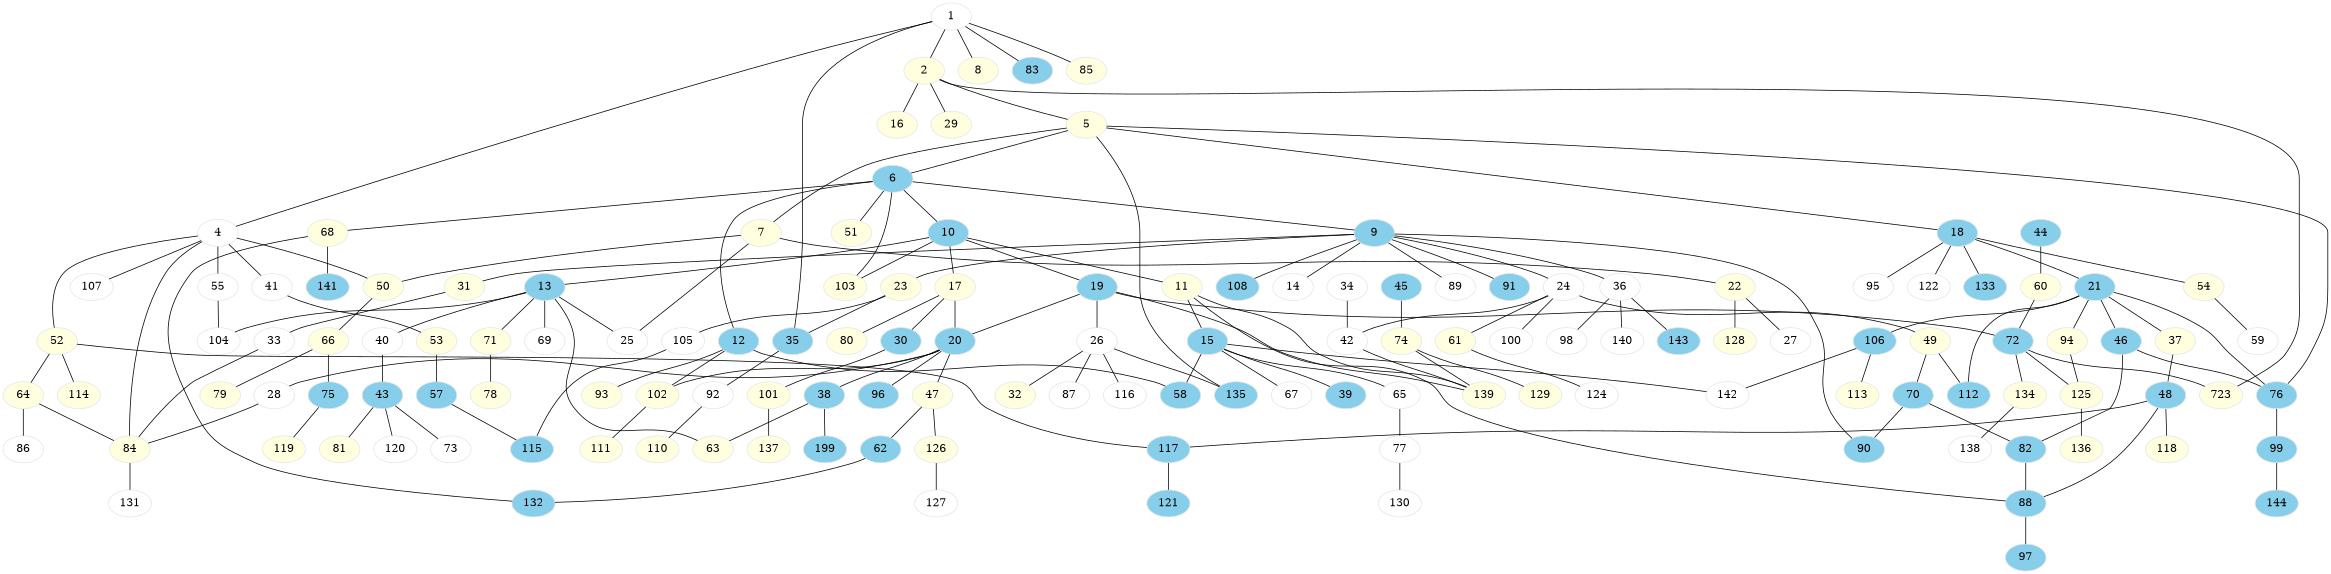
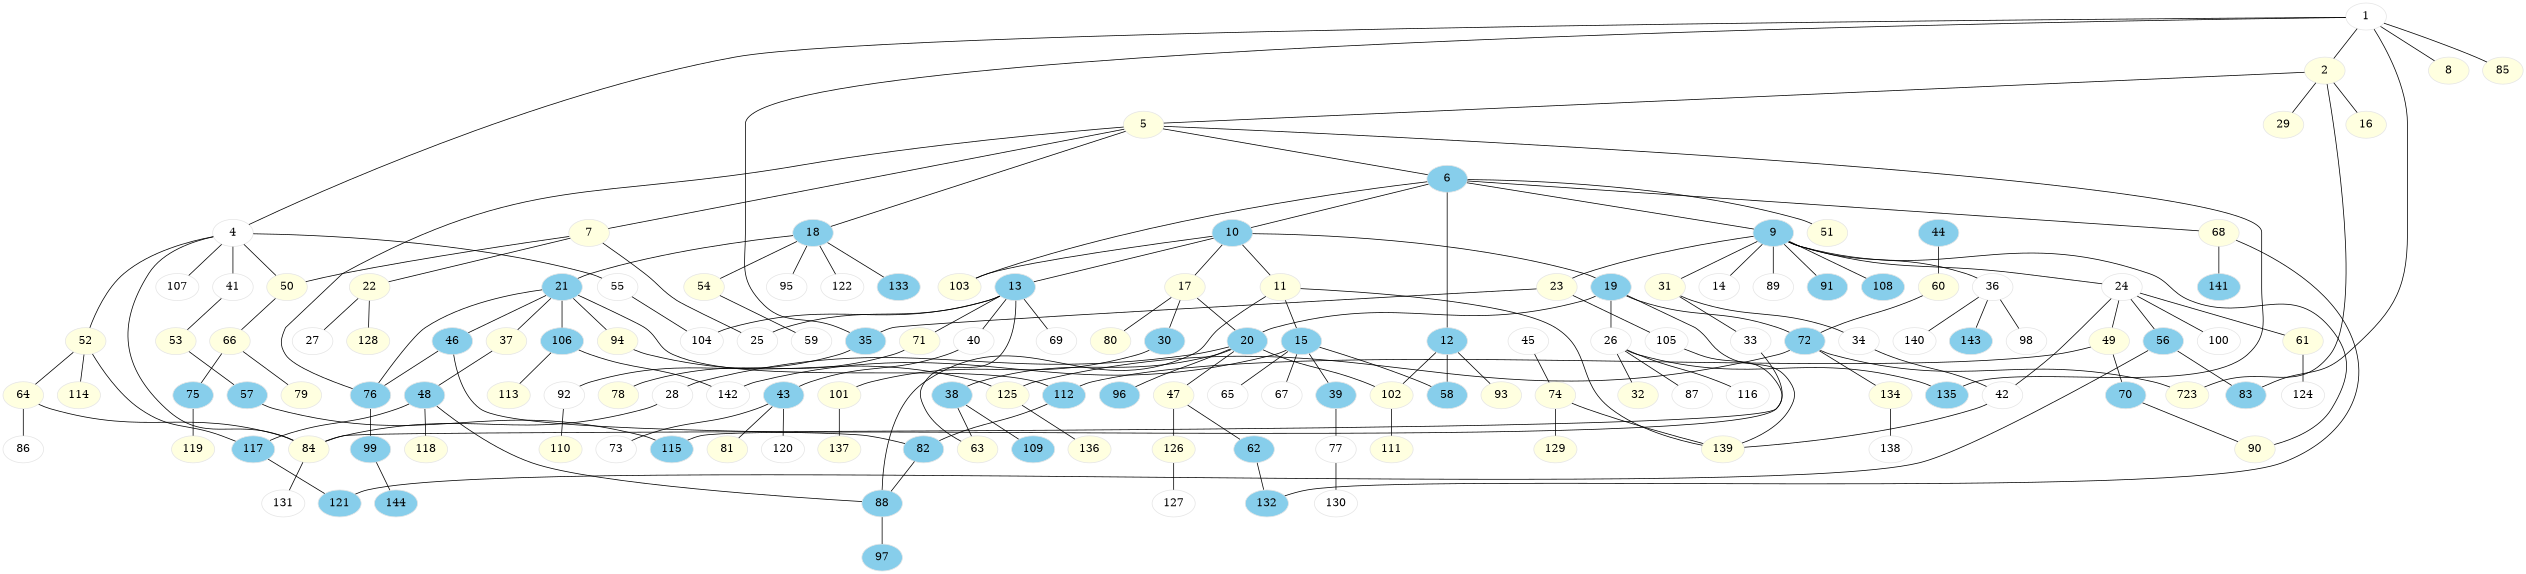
  graph {
    node [color=gray90 fillcolor=lightyellow style=filled]
    1 [fillcolor=white]
    2
    4 [fillcolor=white]
    8
    35 [fillcolor=skyblue]
    83 [fillcolor=skyblue]
    85
    5
    16
    29
    n11 [label=723]
    41 [fillcolor=white]
    50
    52
    55 [fillcolor=white]
    84
    107 [fillcolor=white]
    92 [fillcolor=white]
    6 [fillcolor=skyblue]
    7
    18 [fillcolor=skyblue]
    76 [fillcolor=skyblue]
    135 [fillcolor=skyblue]
    44 [fillcolor=skyblue]
    60
-   45 [fillcolor=skyblue]
+   45 [fillcolor=white]
    74
    53
    66
    117 [fillcolor=skyblue]
    64
    114
    104 [fillcolor=white]
    131 [fillcolor=white]
    9 [fillcolor=skyblue]
    10 [fillcolor=skyblue]
    12 [fillcolor=skyblue]
    51
    68
    103
    22
    25 [fillcolor=white]
    21 [fillcolor=skyblue]
    54
    95 [fillcolor=white]
    122 [fillcolor=white]
    133 [fillcolor=skyblue]
    99 [fillcolor=skyblue]
    14 [fillcolor=white]
    23
    24 [fillcolor=white]
    31
    36 [fillcolor=white]
    89 [fillcolor=white]
-   90 [fillcolor=skyblue]
+   90
    91 [fillcolor=skyblue]
    108 [fillcolor=skyblue]
    11
    13 [fillcolor=skyblue]
    17
    19 [fillcolor=skyblue]
    58 [fillcolor=skyblue]
    93
    102
    132 [fillcolor=skyblue]
    141 [fillcolor=skyblue]
    27 [fillcolor=white]
    128
    105 [fillcolor=white]
    42 [fillcolor=white]
    49
+   56 [fillcolor=skyblue]
    61
    100 [fillcolor=white]
    33 [fillcolor=white]
    34 [fillcolor=white]
    98 [fillcolor=white]
    140 [fillcolor=white]
    143 [fillcolor=skyblue]
    15 [fillcolor=skyblue]
    88 [fillcolor=skyblue]
    139
    40 [fillcolor=white]
    63
    69 [fillcolor=white]
    71
    20 [fillcolor=skyblue]
    30 [fillcolor=skyblue]
    80
    26 [fillcolor=white]
    72 [fillcolor=skyblue]
    39 [fillcolor=skyblue]
    65 [fillcolor=white]
    67 [fillcolor=white]
    142 [fillcolor=white]
    97 [fillcolor=skyblue]
    111
    43 [fillcolor=skyblue]
    78
    77 [fillcolor=white]
    28 [fillcolor=white]
    38 [fillcolor=skyblue]
    47
    96 [fillcolor=skyblue]
    101
    37
    46 [fillcolor=skyblue]
    94
    106 [fillcolor=skyblue]
    112 [fillcolor=skyblue]
    59 [fillcolor=white]
    32
    87 [fillcolor=white]
    116 [fillcolor=white]
    125
    134
-   109 [fillcolor=skyblue label=199]
+   109 [fillcolor=skyblue]
    62 [fillcolor=skyblue]
    126
    48 [fillcolor=skyblue]
    82 [fillcolor=skyblue]
    113
    115 [fillcolor=skyblue]
    70 [fillcolor=skyblue]
    121 [fillcolor=skyblue]
    124 [fillcolor=white]
    137
    110
    118
    73 [fillcolor=white]
    81
    120 [fillcolor=white]
    57 [fillcolor=skyblue]
    129
    127 [fillcolor=white]
    75 [fillcolor=skyblue]
    79
    86 [fillcolor=white]
    130 [fillcolor=white]
    119
    136
    138 [fillcolor=white]
    144 [fillcolor=skyblue]
    1 -- 2
    1 -- 4
    1 -- 8
    1 -- 35
    1 -- 83
    1 -- 85
    2 -- 5
    2 -- 16
    2 -- 29
    2 -- n11
    4 -- 41
    4 -- 50
    4 -- 52
    4 -- 55
    4 -- 84
    4 -- 107
    35 -- 92
    5 -- 6
    5 -- 7
    5 -- 18
    5 -- 76
    5 -- 135
    41 -- 53
    50 -- 66
    52 -- 117
    52 -- 64
    52 -- 114
    55 -- 104
    84 -- 131
    92 -- 110
    6 -- 9
    6 -- 10
    6 -- 12
    6 -- 51
    6 -- 68
    6 -- 103
    7 -- 50
    7 -- 22
    7 -- 25
    18 -- 21
    18 -- 54
    18 -- 95
    18 -- 122
    18 -- 133
    76 -- 99
    44 -- 60
    60 -- 72
    45 -- 74
    74 -- 139
    74 -- 129
    53 -- 57
    66 -- 75
    66 -- 79
    117 -- 121
    64 -- 84
    64 -- 86
    9 -- 14
    9 -- 23
    9 -- 24
    9 -- 31
    9 -- 36
    9 -- 89
    9 -- 90
    9 -- 91
    9 -- 108
    10 -- 103
    10 -- 11
    10 -- 13
    10 -- 17
    10 -- 19
    12 -- 58
    12 -- 93
    12 -- 102
    68 -- 132
    68 -- 141
    22 -- 27
    22 -- 128
    21 -- 76
    21 -- 37
    21 -- 46
    21 -- 94
    21 -- 106
    21 -- 112
    54 -- 59
    99 -- 144
    23 -- 35
    23 -- 105
    24 -- 42
    24 -- 49
+   24 -- 56
    24 -- 61
    24 -- 100
    31 -- 33
+   31 -- 34
    36 -- 98
    36 -- 140
    36 -- 143
    11 -- 15
    11 -- 88
    11 -- 139
    13 -- 104
    13 -- 25
    13 -- 40
    13 -- 63
    13 -- 69
    13 -- 71
    17 -- 20
    17 -- 30
    17 -- 80
    19 -- 139
    19 -- 20
    19 -- 26
    19 -- 72
    102 -- 111
    105 -- 115
    42 -- 139
    49 -- 112
    49 -- 70
+   56 -- 83
+   56 -- 121
    61 -- 124
    33 -- 84
    34 -- 42
    15 -- 58
    15 -- 39
    15 -- 65
    15 -- 67
    15 -- 142
    88 -- 97
    40 -- 43
    71 -- 78
    20 -- 102
    20 -- 28
    20 -- 38
    20 -- 47
    20 -- 96
    30 -- 101
    26 -- 135
    26 -- 32
    26 -- 87
    26 -- 116
    72 -- n11
    72 -- 125
    72 -- 134
-   65 -- 77
+   39 -- 77
    43 -- 73
    43 -- 81
    43 -- 120
    77 -- 130
    28 -- 84
    38 -- 63
    38 -- 109
    47 -- 62
    47 -- 126
    101 -- 137
    37 -- 48
    46 -- 76
    46 -- 82
    94 -- 125
    106 -- 142
    106 -- 113
    125 -- 136
    134 -- 138
    62 -- 132
    126 -- 127
    48 -- 117
    48 -- 88
    48 -- 118
    82 -- 88
    70 -- 90
-   70 -- 82
+   112 -- 82
    57 -- 115
    75 -- 119
  }
